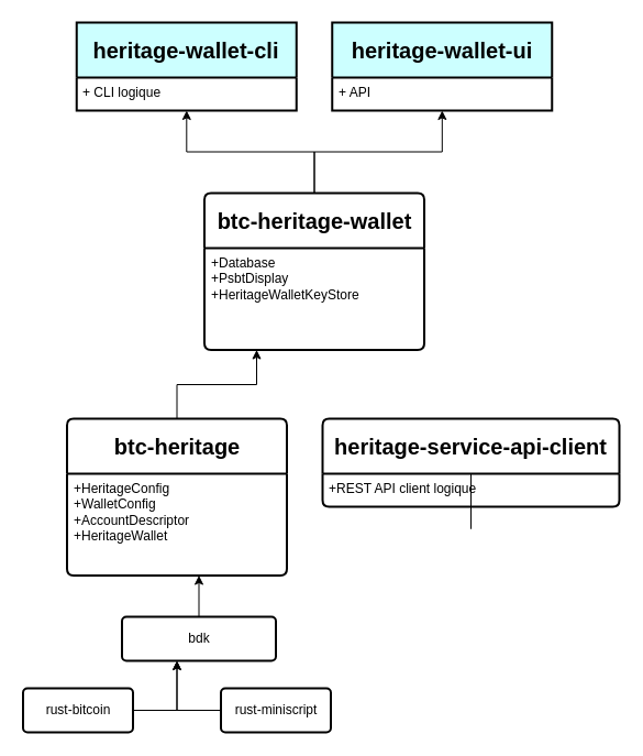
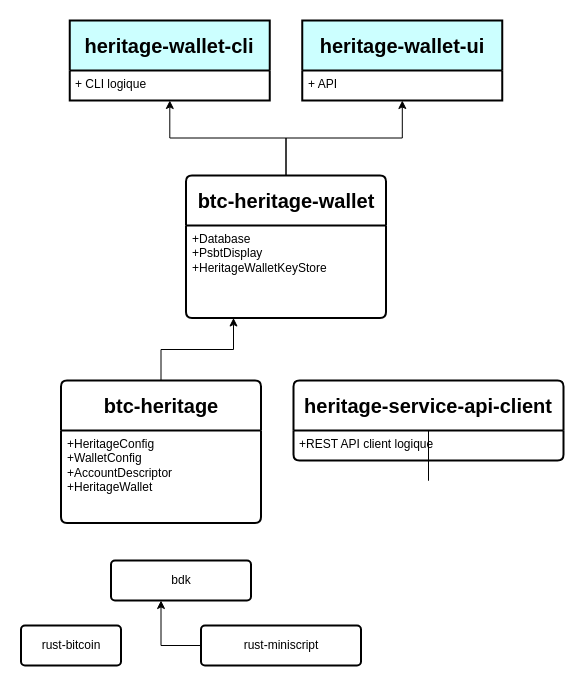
  <mxCell id="0" />
  <mxCell id="1" parent="0" />
- <mxCell id="2" style="edgeStyle=orthogonalEdgeStyle;rounded=0;orthogonalLoop=1;jettySize=auto;html=1;" parent="1" source="8" target="5" edge="1"><mxGeometry relative="1" as="geometry"><Array as="points"><mxPoint x="183" y="590" /><mxPoint x="183" y="590" /></Array></mxGeometry></mxCell>
  <mxCell id="3" style="rounded=0;orthogonalLoop=1;jettySize=auto;html=1;edgeStyle=orthogonalEdgeStyle;" parent="1" source="4" target="18" edge="1"><mxGeometry relative="1" as="geometry"><Array as="points"><mxPoint x="161" y="349" /><mxPoint x="233" y="349" /></Array></mxGeometry></mxCell>
  <mxCell id="4" value="&lt;b&gt;&lt;font style=&quot;font-size: 20px;&quot;&gt;btc-heritage&lt;/font&gt;&lt;/b&gt;" style="swimlane;childLayout=stackLayout;horizontal=1;startSize=50;horizontalStack=0;rounded=1;fontSize=14;fontStyle=0;strokeWidth=2;resizeParent=0;resizeLast=1;shadow=0;dashed=0;align=center;arcSize=4;whiteSpace=wrap;html=1;" parent="1" vertex="1"><mxGeometry x="60.5" y="380" width="200" height="142.5" as="geometry"><mxRectangle x="140" y="290" width="80" height="50" as="alternateBounds" /></mxGeometry></mxCell>
  <mxCell id="5" value="+HeritageConfig&lt;br style=&quot;border-color: var(--border-color);&quot;&gt;+WalletConfig&lt;br style=&quot;border-color: var(--border-color);&quot;&gt;+AccountDescriptor&lt;br style=&quot;border-color: var(--border-color);&quot;&gt;+HeritageWallet" style="align=left;strokeColor=none;fillColor=none;spacingLeft=4;fontSize=12;verticalAlign=top;resizable=0;rotatable=0;part=1;html=1;" parent="4" vertex="1"><mxGeometry y="50" width="200" height="92.5" as="geometry" /></mxCell>
- <mxCell id="6" style="rounded=0;orthogonalLoop=1;jettySize=auto;html=1;edgeStyle=orthogonalEdgeStyle;" parent="1" source="7" target="8" edge="1"><mxGeometry relative="1" as="geometry"><Array as="points"><mxPoint x="160.5" y="645" /></Array></mxGeometry></mxCell>
  <mxCell id="7" value="rust-bitcoin" style="rounded=1;arcSize=10;whiteSpace=wrap;html=1;align=center;strokeWidth=2;" parent="1" vertex="1"><mxGeometry x="20.5" y="625" width="100" height="40" as="geometry" /></mxCell>
  <mxCell id="8" value="bdk" style="rounded=1;arcSize=10;whiteSpace=wrap;html=1;align=center;strokeWidth=2;" parent="1" vertex="1"><mxGeometry x="110.5" y="560" width="140" height="40" as="geometry" /></mxCell>
  <mxCell id="9" style="rounded=0;orthogonalLoop=1;jettySize=auto;html=1;edgeStyle=orthogonalEdgeStyle;" parent="1" source="10" target="8" edge="1"><mxGeometry relative="1" as="geometry"><Array as="points"><mxPoint x="160.5" y="645" /></Array></mxGeometry></mxCell>
- <mxCell id="10" value="rust-miniscript" style="rounded=1;arcSize=10;whiteSpace=wrap;html=1;align=center;strokeWidth=2;" parent="1" vertex="1"><mxGeometry x="200.5" y="625" width="100" height="40" as="geometry" /></mxCell>
+ <mxCell id="10" value="rust-miniscript" style="rounded=1;arcSize=10;whiteSpace=wrap;html=1;align=center;strokeWidth=2;" parent="1" vertex="1"><mxGeometry x="200.5" y="625" width="160" height="40" as="geometry" /></mxCell>
  <mxCell id="11" value="&lt;b&gt;&lt;font style=&quot;font-size: 20px;&quot;&gt;heritage-wallet-cli&lt;/font&gt;&lt;/b&gt;" style="swimlane;childLayout=stackLayout;horizontal=1;startSize=50;horizontalStack=0;rounded=0;fontSize=14;fontStyle=0;strokeWidth=2;resizeParent=0;resizeLast=1;shadow=0;dashed=0;align=center;arcSize=4;whiteSpace=wrap;html=1;fillColor=#CCFFFF;" parent="1" vertex="1"><mxGeometry x="69.25" y="20" width="200" height="80" as="geometry"><mxRectangle x="140" y="290" width="80" height="50" as="alternateBounds" /></mxGeometry></mxCell>
  <mxCell id="12" value="+ CLI logique" style="align=left;strokeColor=none;fillColor=none;spacingLeft=4;fontSize=12;verticalAlign=top;resizable=0;rotatable=0;part=1;html=1;" parent="11" vertex="1"><mxGeometry y="50" width="200" height="30" as="geometry" /></mxCell>
  <mxCell id="13" value="&lt;b&gt;&lt;font style=&quot;font-size: 20px;&quot;&gt;heritage-wallet-ui&lt;/font&gt;&lt;/b&gt;" style="swimlane;childLayout=stackLayout;horizontal=1;startSize=50;horizontalStack=0;rounded=0;fontSize=14;fontStyle=0;strokeWidth=2;resizeParent=0;resizeLast=1;shadow=0;dashed=0;align=center;arcSize=4;whiteSpace=wrap;html=1;fillColor=#CCFFFF;" parent="1" vertex="1"><mxGeometry x="301.75" y="20" width="200" height="80" as="geometry"><mxRectangle x="140" y="290" width="80" height="50" as="alternateBounds" /></mxGeometry></mxCell>
  <mxCell id="14" value="+ API" style="align=left;strokeColor=none;fillColor=none;spacingLeft=4;fontSize=12;verticalAlign=top;resizable=0;rotatable=0;part=1;html=1;" parent="13" vertex="1"><mxGeometry y="50" width="200" height="30" as="geometry" /></mxCell>
  <mxCell id="15" style="rounded=0;orthogonalLoop=1;jettySize=auto;html=1;edgeStyle=orthogonalEdgeStyle;" parent="1" source="17" target="12" edge="1"><mxGeometry relative="1" as="geometry" /></mxCell>
  <mxCell id="16" style="rounded=0;orthogonalLoop=1;jettySize=auto;html=1;edgeStyle=orthogonalEdgeStyle;" parent="1" source="17" target="14" edge="1"><mxGeometry relative="1" as="geometry" /></mxCell>
  <mxCell id="17" value="&lt;b&gt;&lt;font style=&quot;font-size: 20px;&quot;&gt;btc-heritage-wallet&lt;/font&gt;&lt;/b&gt;" style="swimlane;childLayout=stackLayout;horizontal=1;startSize=50;horizontalStack=0;rounded=1;fontSize=14;fontStyle=0;strokeWidth=2;resizeParent=0;resizeLast=1;shadow=0;dashed=0;align=center;arcSize=4;whiteSpace=wrap;html=1;" parent="1" vertex="1"><mxGeometry x="185.5" y="175" width="200" height="142.5" as="geometry"><mxRectangle x="140" y="290" width="80" height="50" as="alternateBounds" /></mxGeometry></mxCell>
  <mxCell id="18" value="&lt;div&gt;+Database&lt;/div&gt;&lt;div&gt;+PsbtDisplay&lt;br style=&quot;border-color: var(--border-color);&quot;&gt;+HeritageWalletKeyStore&lt;br&gt;&lt;/div&gt;" style="align=left;strokeColor=none;fillColor=none;spacingLeft=4;fontSize=12;verticalAlign=top;resizable=0;rotatable=0;part=1;html=1;" parent="17" vertex="1"><mxGeometry y="50" width="200" height="92.5" as="geometry" /></mxCell>
  <mxCell id="19" style="edgeStyle=orthogonalEdgeStyle;rounded=0;orthogonalLoop=1;jettySize=auto;html=1;" edge="1" parent="1" source="20" target="21"><mxGeometry relative="1" as="geometry" /></mxCell>
  <mxCell id="20" value="&lt;span style=&quot;font-size: 20px;&quot;&gt;&lt;b&gt;heritage-service-api-client&lt;/b&gt;&lt;/span&gt;" style="swimlane;childLayout=stackLayout;horizontal=1;startSize=50;horizontalStack=0;rounded=1;fontSize=14;fontStyle=0;strokeWidth=2;resizeParent=0;resizeLast=1;shadow=0;dashed=0;align=center;arcSize=4;whiteSpace=wrap;html=1;" vertex="1" parent="1"><mxGeometry x="293" y="380" width="270" height="80" as="geometry"><mxRectangle x="140" y="290" width="80" height="50" as="alternateBounds" /></mxGeometry></mxCell>
  <mxCell id="21" value="+REST API client logique" style="align=left;strokeColor=none;fillColor=none;spacingLeft=4;fontSize=12;verticalAlign=top;resizable=0;rotatable=0;part=1;html=1;" vertex="1" parent="20"><mxGeometry y="50" width="270" height="30" as="geometry" /></mxCell>
